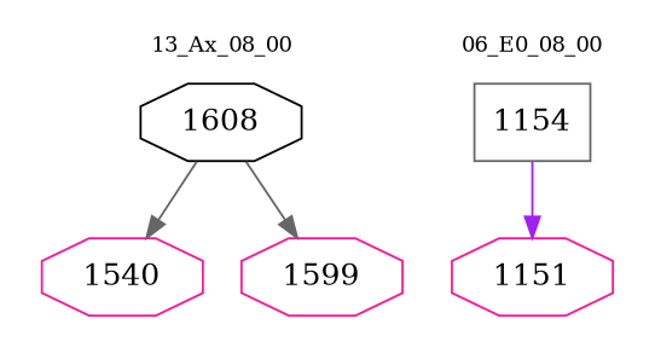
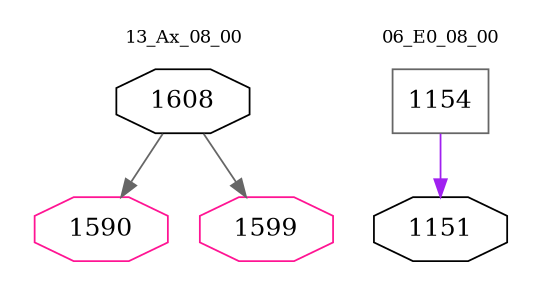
  digraph {
    node [color=black shape=octagon]
    edge [color=gray40]
    n1 [label=1608]
-   n2 [color=deeppink label=1540]
+   n2 [color=deeppink label=1590]
    n3 [color=deeppink label=1599]
    n4 [color=gray40 label=1154 shape=box]
-   n5 [color=deeppink label=1151]
+   n5 [label=1151]
    subgraph cluster_1 {
      color=white
      fontsize=10
      label="13_Ax_08_00"
      n1
      n2
      n3
    }
    subgraph cluster_2 {
      color=white
      fontsize=10
      label="06_E0_08_00"
      n4
      n5
    }
    n1 -> n2
    n1 -> n3
    n4 -> n5 [color=purple]
  }
